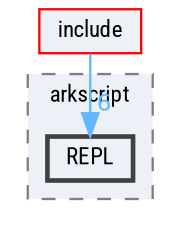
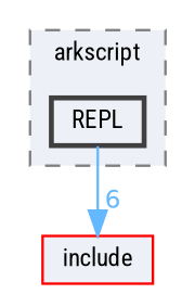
  digraph {
    compound=true
    fontname="Roboto Condensed"
    node [fillcolor="#edf0f7" fontname="Roboto Condensed" fontsize=10 shape=box]
    n1 [color=grey25 height=0.2 label=REPL style="filled,bold" width=0.4]
    n2 [color=red height=0.2 label=include style=filled width=0.4]
    subgraph cluster_1 {
      bgcolor="#edf0f7"
      fontsize=10
      label=arkscript
      pencolor=grey50
      style="filled,dashed"
      n1
    }
-   n2 -> n1 [color=steelblue1 fontcolor=steelblue1 fontname="Roboto Condensed" fontsize=10 headlabel=6 labeldistance=1.5 labelfontname=Helvetica labelfontsize=10]
+   n1 -> n2 [color=steelblue1 fontcolor=steelblue1 fontname="Roboto Condensed" fontsize=10 headlabel=6 labeldistance=1.5 labelfontname=Helvetica labelfontsize=10]
  }
